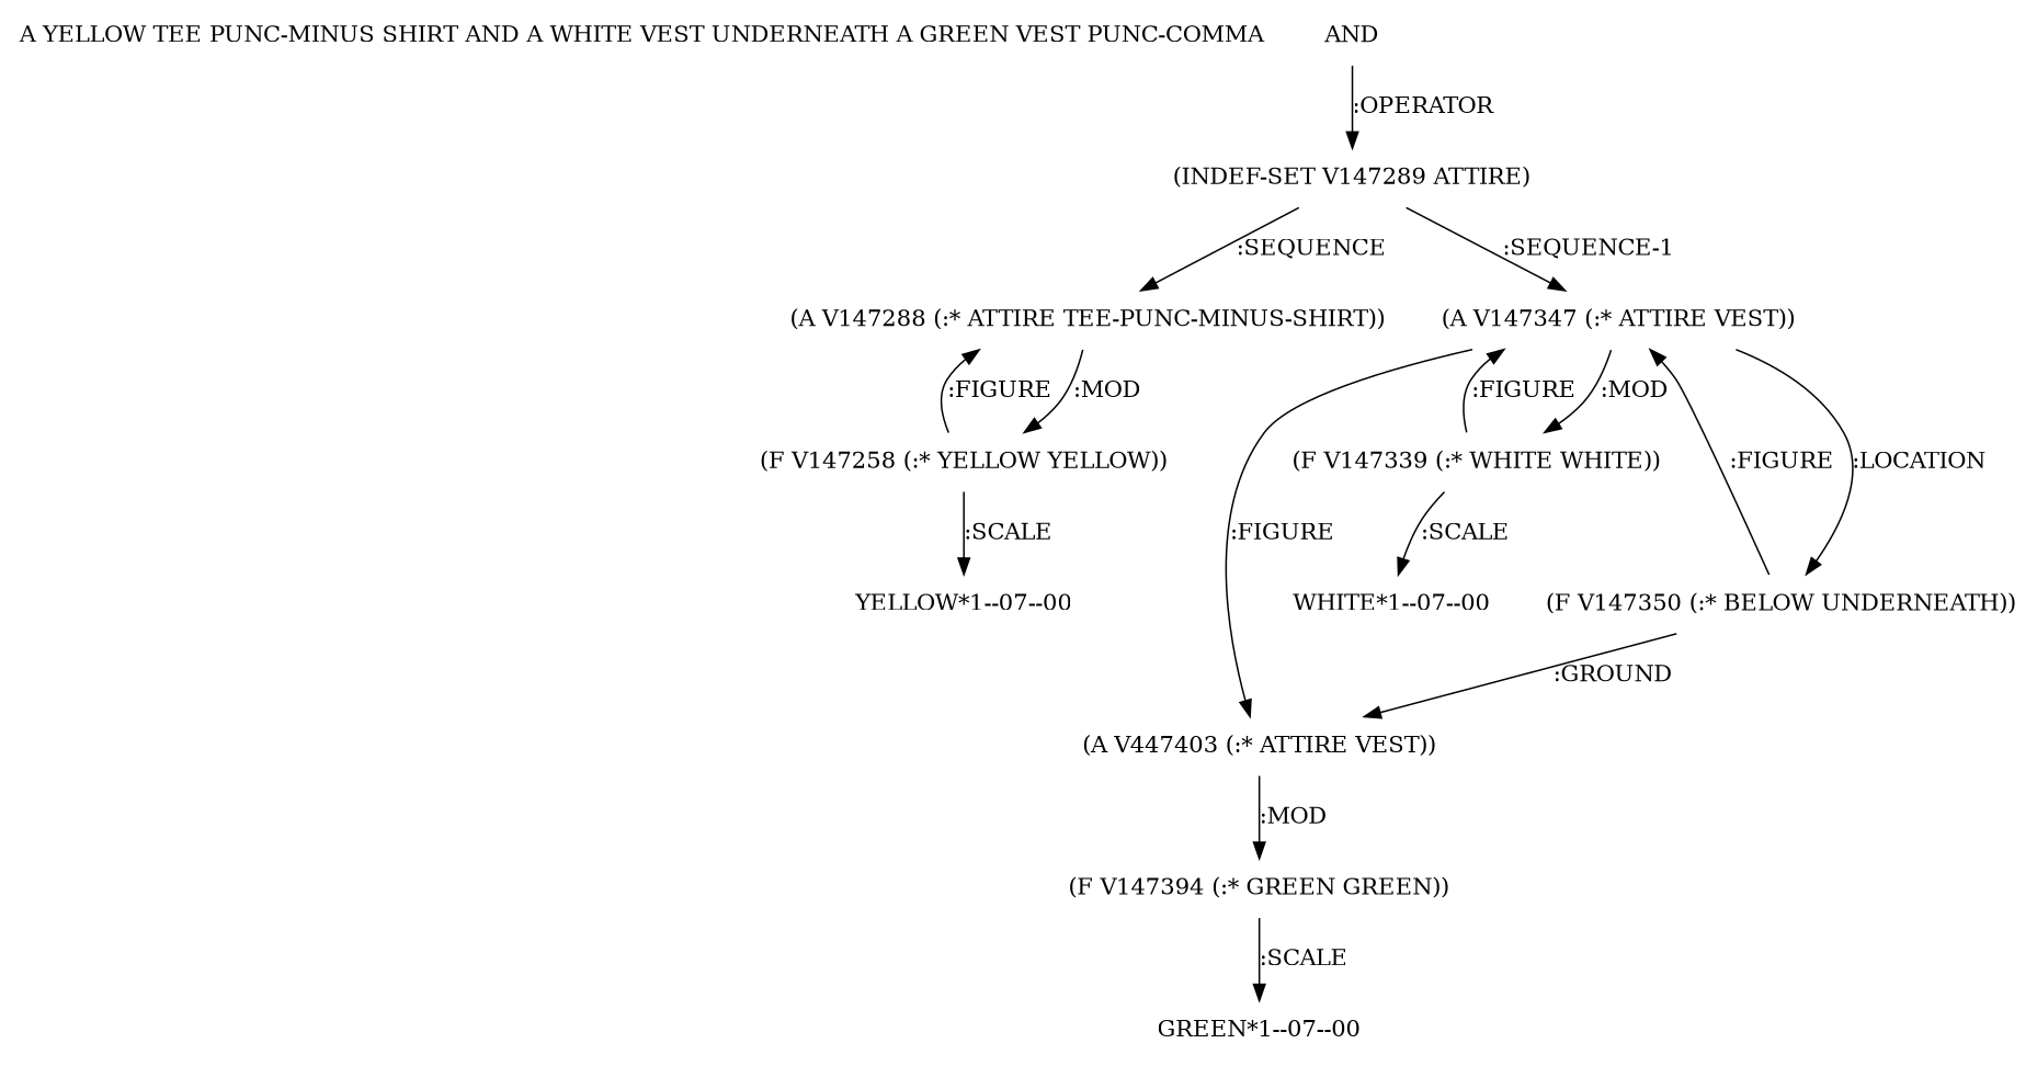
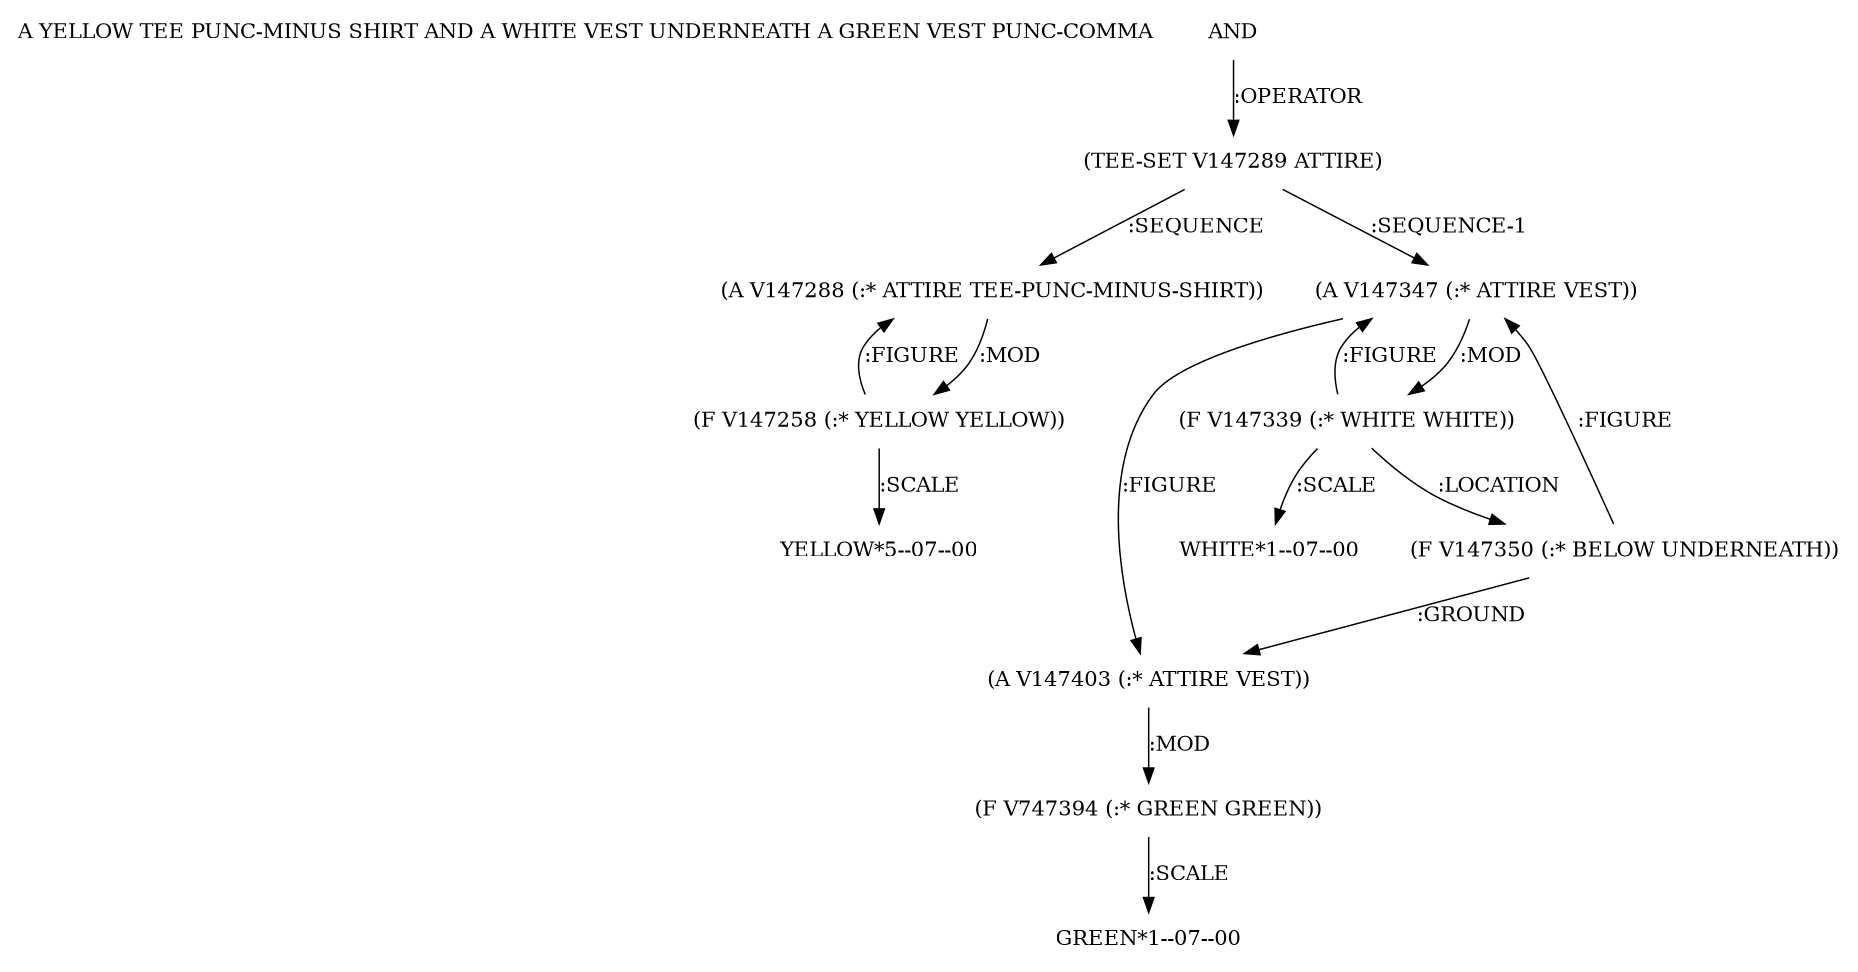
  digraph {
    node [shape=none]
    "A YELLOW TEE PUNC-MINUS SHIRT AND A WHITE VEST UNDERNEATH A GREEN VEST PUNC-COMMA"
-   n2 [label="(INDEF-SET V147289 ATTIRE)"]
+   n2 [label="(TEE-SET V147289 ATTIRE)"]
    n3 [label="(A V147288 (:* ATTIRE TEE-PUNC-MINUS-SHIRT))"]
    n4 [label="(A V147347 (:* ATTIRE VEST))"]
    n5 [label=AND]
    n6 [label="(F V147258 (:* YELLOW YELLOW))"]
    n7 [label="(F V147350 (:* BELOW UNDERNEATH))"]
    n8 [label="(F V147339 (:* WHITE WHITE))"]
-   n9 [label="(A V447403 (:* ATTIRE VEST))"]
-   n10 [label="YELLOW*1--07--00"]
+   n9 [label="(A V147403 (:* ATTIRE VEST))"]
+   n10 [label="YELLOW*5--07--00"]
    n11 [label="WHITE*1--07--00"]
-   n12 [label="(F V147394 (:* GREEN GREEN))"]
+   n12 [label="(F V747394 (:* GREEN GREEN))"]
    n13 [label="GREEN*1--07--00"]
    n2 -> n3 [label=":SEQUENCE"]
    n2 -> n4 [label=":SEQUENCE-1"]
    n3 -> n6 [label=":MOD"]
-   n4 -> n7 [label=":LOCATION"]
+   n8 -> n7 [label=":LOCATION"]
    n4 -> n8 [label=":MOD"]
    n4 -> n9 [label=":FIGURE"]
    n5 -> n2 [label=":OPERATOR"]
    n6 -> n3 [label=":FIGURE"]
    n6 -> n10 [label=":SCALE"]
    n7 -> n4 [label=":FIGURE"]
    n7 -> n9 [label=":GROUND"]
    n8 -> n4 [label=":FIGURE"]
    n8 -> n11 [label=":SCALE"]
    n9 -> n12 [label=":MOD"]
    n12 -> n13 [label=":SCALE"]
  }
